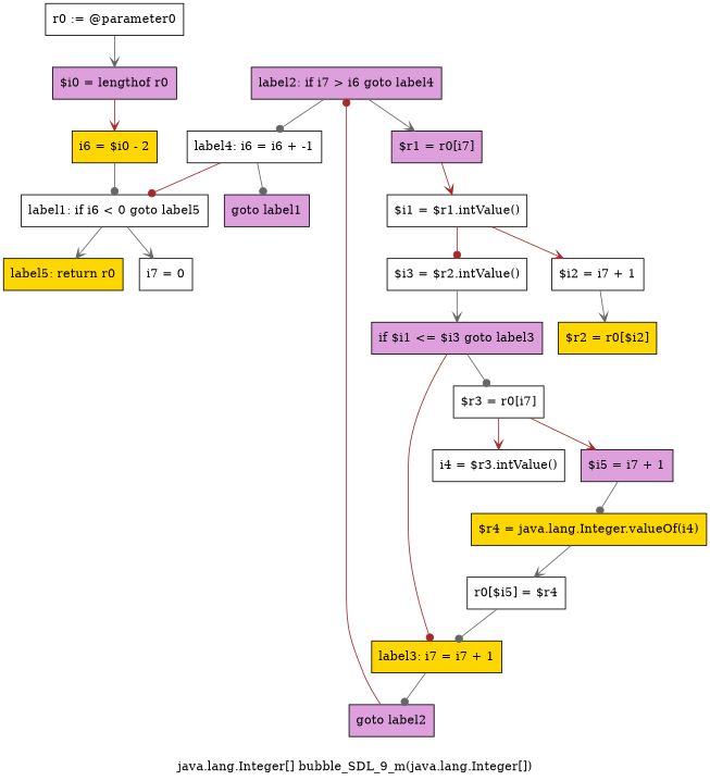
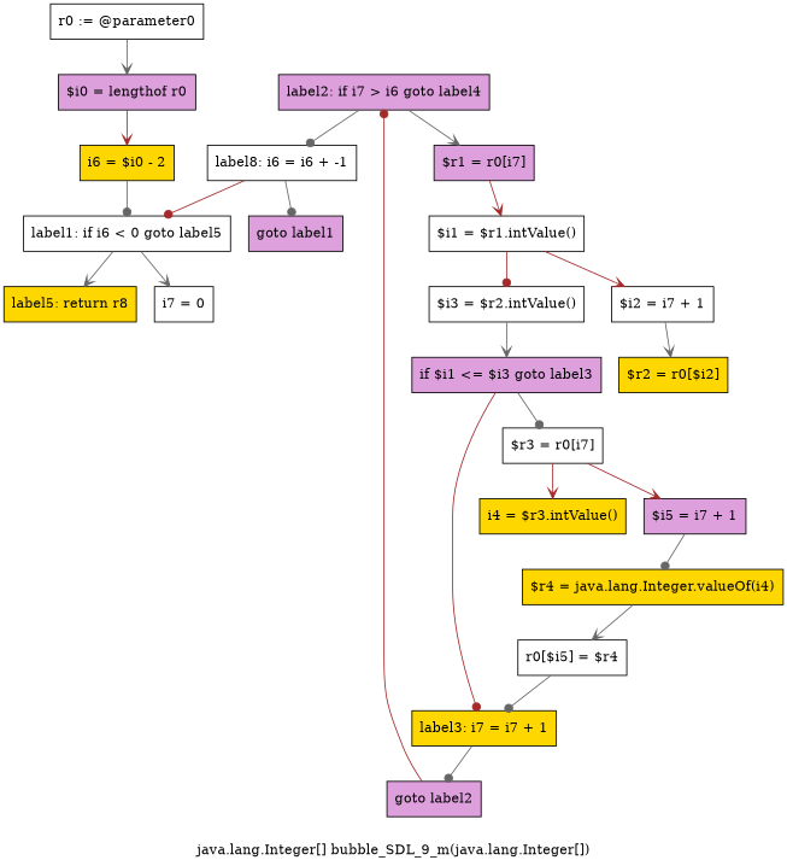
  digraph {
    label="java.lang.Integer[] bubble_SDL_9_m(java.lang.Integer[])"
    node [fillcolor=white shape=box style=filled]
    edge [arrowhead=vee color=gray40]
    n1 [label="r0 := @parameter0"]
    n2 [fillcolor=plum label="$i0 = lengthof r0"]
    n3 [fillcolor=gold label="i6 = $i0 - 2"]
    n4 [label="label1: if i6 < 0 goto label5"]
    n5 [label="i7 = 0"]
-   n6 [fillcolor=gold label="label5: return r0"]
+   n6 [fillcolor=gold label="label5: return r8"]
    n7 [fillcolor=plum label="label2: if i7 > i6 goto label4"]
    n8 [fillcolor=plum label="$r1 = r0[i7]"]
-   n9 [label="label4: i6 = i6 + -1"]
+   n9 [label="label8: i6 = i6 + -1"]
    n10 [label="$i1 = $r1.intValue()"]
    n11 [fillcolor=plum label="goto label1"]
    n12 [label="$i2 = i7 + 1"]
    n13 [label="$i3 = $r2.intValue()"]
    n14 [fillcolor=gold label="$r2 = r0[$i2]"]
    n15 [fillcolor=plum label="if $i1 <= $i3 goto label3"]
    n16 [label="$r3 = r0[i7]"]
    n17 [fillcolor=gold label="label3: i7 = i7 + 1"]
-   n18 [label="i4 = $r3.intValue()"]
+   n18 [fillcolor=gold label="i4 = $r3.intValue()"]
    n19 [fillcolor=plum label="$i5 = i7 + 1"]
    n20 [fillcolor=plum label="goto label2"]
    n21 [fillcolor=gold label="$r4 = java.lang.Integer.valueOf(i4)"]
    n22 [label="r0[$i5] = $r4"]
    n1 -> n2
    n2 -> n3 [color=brown]
    n3 -> n4 [arrowhead=dot]
    n4 -> n5
    n4 -> n6
    n7 -> n8
    n7 -> n9 [arrowhead=dot]
    n8 -> n10 [color=brown]
    n9 -> n4 [arrowhead=dot color=brown]
    n9 -> n11 [arrowhead=dot]
    n10 -> n12 [color=brown]
    n10 -> n13 [arrowhead=dot color=brown]
    n12 -> n14
    n13 -> n15
    n15 -> n16 [arrowhead=dot]
    n15 -> n17 [arrowhead=dot color=brown]
    n16 -> n18 [color=brown]
    n16 -> n19 [color=brown]
    n17 -> n20 [arrowhead=dot]
    n19 -> n21 [arrowhead=dot]
    n20 -> n7 [arrowhead=dot color=brown]
    n21 -> n22
    n22 -> n17 [arrowhead=dot]
  }
